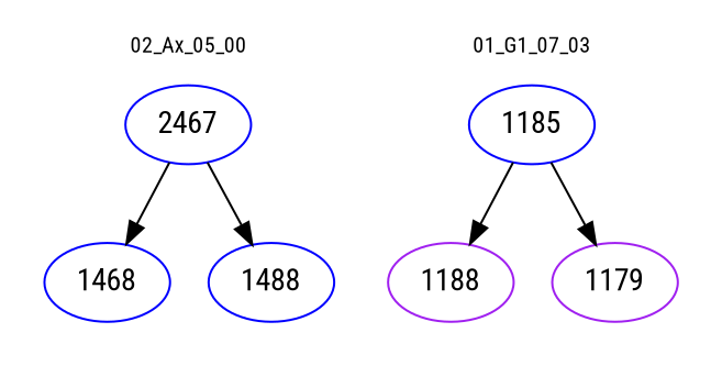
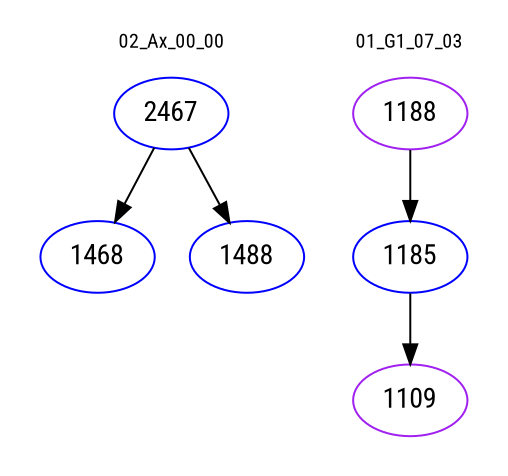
  digraph {
    fontname="Roboto Condensed"
    node [color=blue fontname="Roboto Condensed"]
    edge [color=black fontname="Roboto Condensed"]
    n1 [label=2467]
    n2 [label=1468]
    n3 [label=1488]
    n4 [label=1185]
    n5 [color=purple label=1188]
-   n6 [color=purple label=1179]
+   n6 [color=purple label=1109]
    subgraph cluster_1 {
      color=white
      fontsize=10
-     label="02_Ax_05_00"
+     label="02_Ax_00_00"
      n1
      n2
      n3
    }
    subgraph cluster_2 {
      color=white
      fontsize=10
      label="01_G1_07_03"
      n4
      n5
      n6
    }
    n1 -> n2
    n1 -> n3
-   n4 -> n5
+   n5 -> n4
    n4 -> n6
  }
